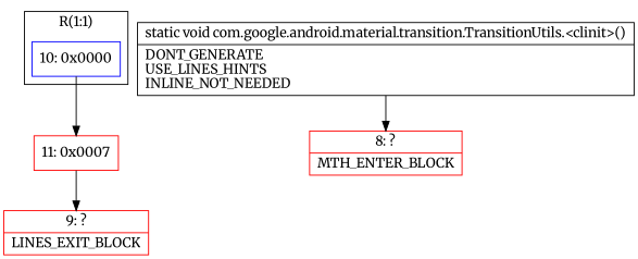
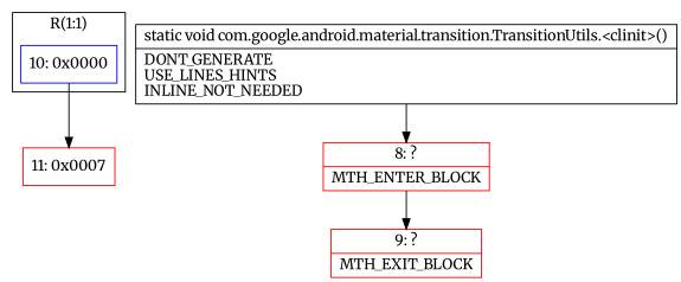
  digraph {
    fontname=Merriweather
    node [color=red fontname=Merriweather shape=record]
    edge [fontname=Merriweather]
    n1 [color=blue label="{10\:\ 0x0000}"]
    n2 [label="{11\:\ 0x0007}"]
-   n3 [label="{9\:\ ?|LINES_EXIT_BLOCK\l}"]
+   n3 [label="{9\:\ ?|MTH_EXIT_BLOCK\l}"]
    n4 [label="{8\:\ ?|MTH_ENTER_BLOCK\l}"]
    n5 [label="{static void com.google.android.material.transition.TransitionUtils.\<clinit\>()  | DONT_GENERATE\lUSE_LINES_HINTS\lINLINE_NOT_NEEDED\l}" color=""]
    subgraph cluster_1 {
      label="R(1:1)"
      n1
    }
    n1 -> n2
-   n2 -> n3
+   n4 -> n3
    n5 -> n4
  }
